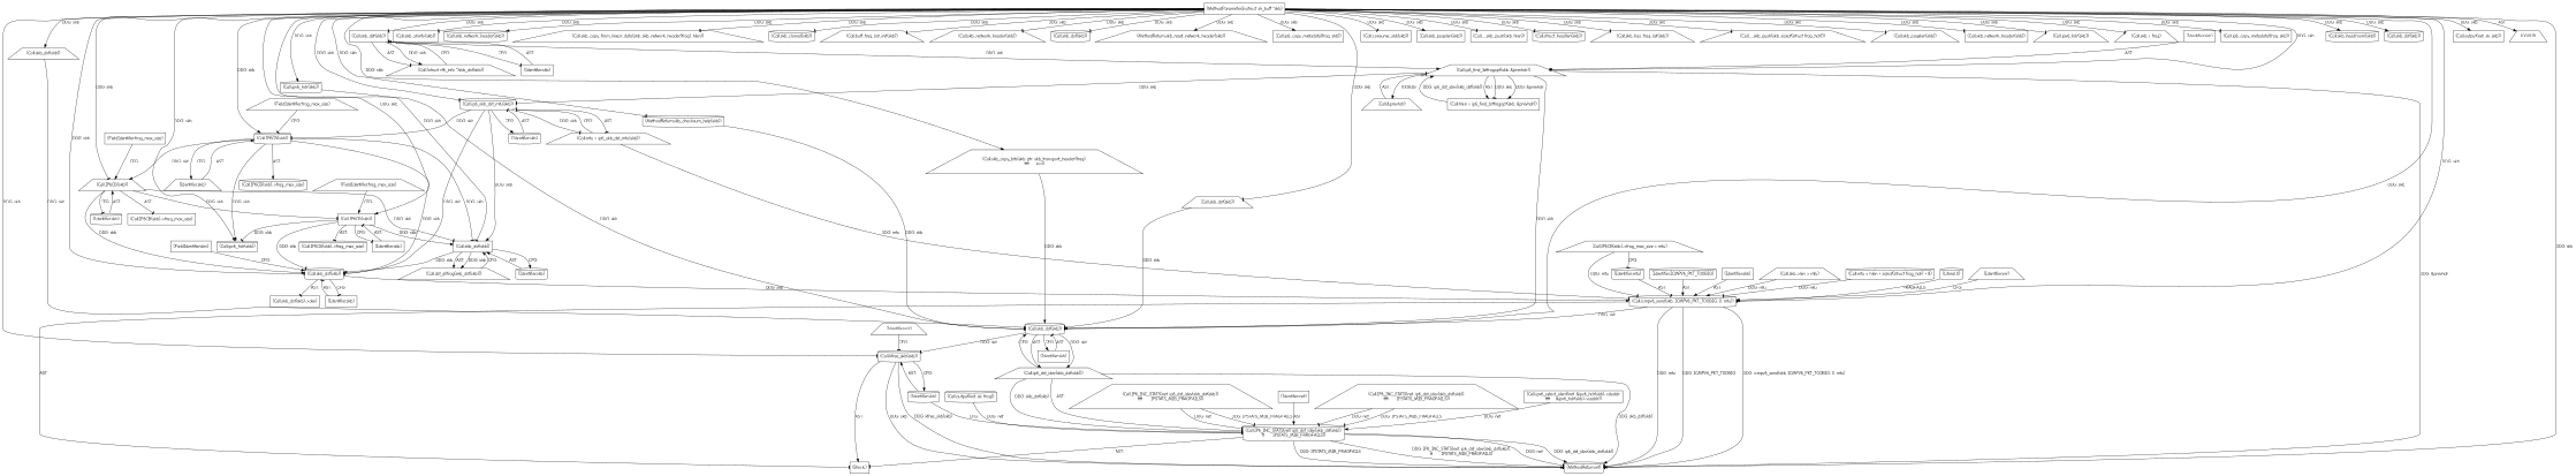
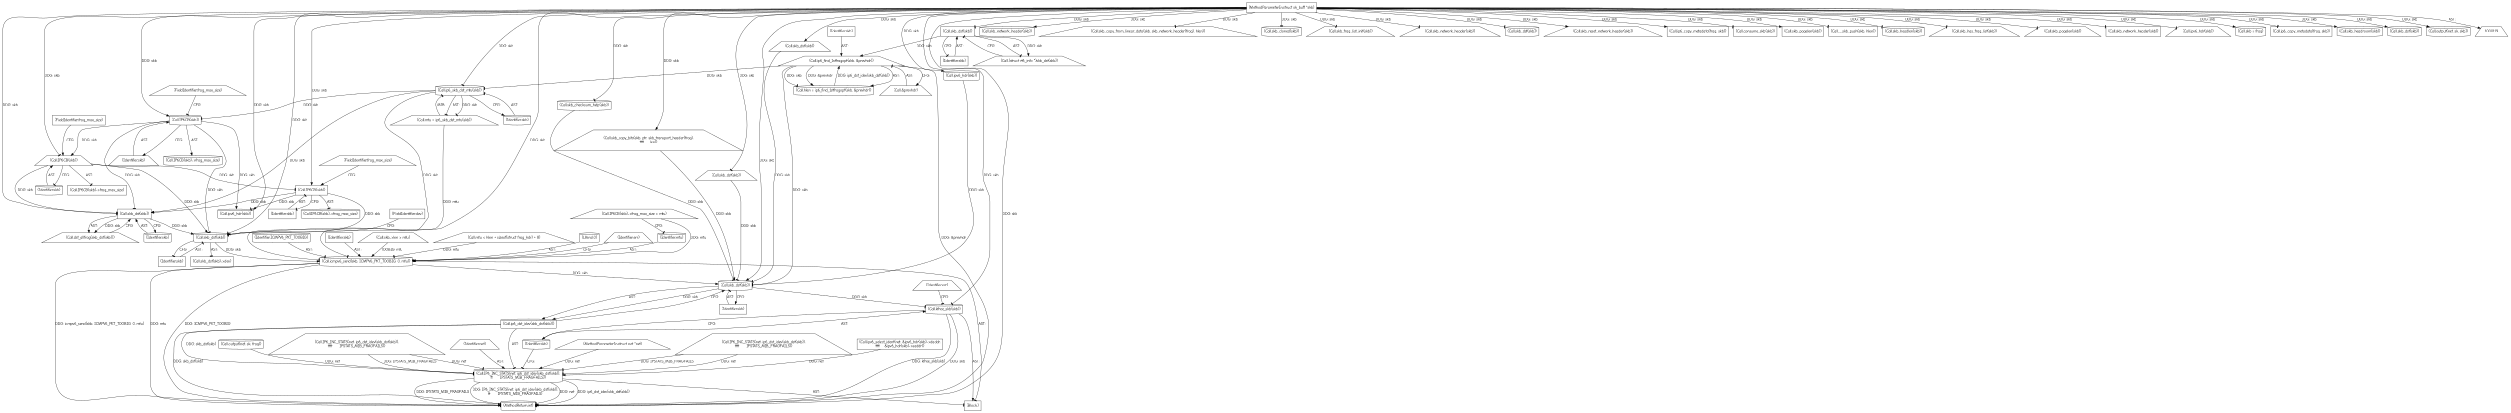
  digraph {
    fontname="Comic Neue"
    node [fontname="Comic Neue" shape=cylinder]
    edge [arrowhead=tee fontname="Comic Neue"]
    n1 [label="(Call,skb_dst(skb))"]
    n2 [label="(Call,icmpv6_send(skb, ICMPV6_PKT_TOOBIG, 0, mtu))"]
    n3 [label="(Identifier,skb)" shape=box]
    n4 [label="(Call,skb_dst(skb)->dev)" shape=box]
    n5 [label="(Call,skb_dst(skb))"]
    n6 [label="(MethodReturn,int)"]
    n7 [label="(Block,)" shape=box]
    n8 [label="(Call,IP6CB(skb))" shape=box]
    n9 [label="(Call,skb_dst(skb))" shape=box]
    n10 [label="(Call,IP6CB(skb)->frag_max_size)"]
    n11 [label="(Identifier,skb)" shape=box]
    n12 [label="(Call,ipv6_hdr(skb))"]
    n13 [label="(Identifier,skb)"]
    n14 [label="(Call,dst_allfrag(skb_dst(skb)))" shape=trapezium]
    n15 [label="(Call,IP6CB(skb))" shape=trapezium]
    n16 [label="(Call,IP6CB(skb)->frag_max_size)" shape=box]
    n17 [label="(Identifier,skb)"]
    n18 [label="(Call,IP6CB(skb))"]
    n19 [label="(Identifier,skb)" shape=trapezium]
    n20 [label="(Call,IP6CB(skb)->frag_max_size)"]
    n21 [label="(Call,ip6_skb_dst_mtu(skb))"]
    n22 [label="(Identifier,skb)"]
    n23 [label="(Call,mtu = ip6_skb_dst_mtu(skb))" shape=trapezium]
    n24 [label="(Call,ip6_find_1stfragopt(skb, &prevhdr))" shape=trapezium]
-   n25 [label="(Call,hlen = ip6_find_1stfragopt(skb, &prevhdr))" shape=box]
+   n25 [label="(Call,hlen = ip6_find_1stfragopt(skb, &prevhdr))"]
    n26 [label="(Call,&prevhdr)" shape=trapezium]
    n27 [label="(Call,kfree_skb(skb))"]
-   n28 [label="(Call,ip6_dst_idev(skb_dst(skb)))" shape=trapezium]
+   n28 [label="(Call,ip6_dst_idev(skb_dst(skb)))"]
    n29 [label="(Identifier,skb)" shape=box]
    n30 [label="(Call,skb_dst(skb))" shape=box]
    n31 [label="(Call,(struct rt6_info *)skb_dst(skb))" shape=trapezium]
    n32 [label="(Identifier,skb)" shape=box]
    n33 [label="(MethodParameterIn,struct sk_buff *skb)" shape=box]
-   n34 [label="(Call,skb_shinfo(skb))" shape=box]
    n35 [label="(Call,skb_network_header(skb))"]
    n36 [label="(Call,skb_copy_from_linear_data(skb, skb_network_header(frag), hlen))" shape=trapezium]
    n37 [label="(Call,skb_cloned(skb))"]
-   n38 [label="(Call,buff_frag_list_init(skb))" shape=trapezium]
+   n38 [label="(Call,skb_frag_list_init(skb))" shape=trapezium]
    n39 [label="(Call,skb_network_header(skb))" shape=trapezium]
    n40 [label="(Call,skb_dst(skb))"]
-   n41 [label="(MethodReturn,skb_reset_network_header(skb))" shape=trapezium]
+   n41 [label="(Call,skb_reset_network_header(skb))" shape=trapezium]
    n42 [label="(Call,ip6_copy_metadata(frag, skb))" shape=box]
    n43 [label="(Call,skb_dst(skb))" shape=trapezium]
    n44 [label="(Call,consume_skb(skb))" shape=box]
    n45 [label="(Call,skb_pagelen(skb))" shape=box]
    n46 [label="(Call,__skb_push(skb, hlen))" shape=box]
-   n47 [label="(Call,struct_headlen(skb))"]
+   n47 [label="(Call,skb_headlen(skb))"]
    n48 [label="(Call,skb_has_frag_list(skb))" shape=trapezium]
-   n49 [label="(Call,__skb_push(skb, sizeof(struct frag_hdr)))" shape=trapezium]
    n50 [label="(Call,skb_pagelen(skb))" shape=trapezium]
    n51 [label="(Call,skb_network_header(skb))" shape=box]
    n52 [label="(Call,ipv6_hdr(skb))" shape=trapezium]
-   n53 [label="(Call,skb = frag)" shape=trapezium]
+   n53 [label="(Call,skb = frag)"]
    n54 [label="(Call,ipv6_hdr(skb))"]
    n55 [label="(Call,ip6_copy_metadata(frag, skb))" shape=box]
-   n56 [label="(MethodReturn,skb_checksum_help(skb))"]
+   n56 [label="(Call,skb_checksum_help(skb))"]
    n57 [label="(Call,skb_headroom(skb))"]
    n58 [label="(Call,skb_dst(skb))"]
    n59 [label="(Call,skb_copy_bits(skb, ptr, skb_transport_header(frag),\n\t\t\t\t     len))" shape=trapezium]
    n60 [label="(Call,skb_dst(skb))" shape=trapezium]
-   n61 [label="(Call,output(net, sk, skb))" shape=box]
+   n61 [label="(Call,output(net, sk, skb))"]
    1000119 [shape=trapezium]
    n63 [label="(Identifier,skb)"]
    n64 [label="(Identifier,mtu)"]
    n65 [label="(Call,IP6_INC_STATS(net, ip6_dst_idev(skb_dst(skb)),\n\t\t      IPSTATS_MIB_FRAGFAILS))"]
+   n66 [label="(MethodParameterIn,struct net *net)" shape=trapezium]
    n67 [label="(FieldIdentifier,frag_max_size)" shape=box]
    n68 [label="(Identifier,ICMPV6_PKT_TOOBIG)"]
    n69 [label="(Identifier,skb)" shape=box]
    n70 [label="(Call,IP6CB(skb)->frag_max_size > mtu)" shape=trapezium]
    n71 [label="(Identifier,skb)" shape=box]
    n72 [label="(Call,IP6_INC_STATS(net, ip6_dst_idev(skb_dst(skb)),\n\t\t\t\t      IPSTATS_MIB_FRAGFAILS))" shape=trapezium]
    n73 [label="(Call,ipv6_select_ident(net, &ipv6_hdr(skb)->daddr,\n\t\t\t\t    &ipv6_hdr(skb)->saddr))" shape=box]
    n74 [label="(Call,output(net, sk, frag))"]
    n75 [label="(Call,IP6_INC_STATS(net, ip6_dst_idev(skb_dst(skb)),\n\t\t\t\t      IPSTATS_MIB_FRAGFAILS))" shape=trapezium]
    n76 [label="(Identifier,err)" shape=trapezium]
    n77 [label="(FieldIdentifier,frag_max_size)" shape=trapezium]
-   n78 [label="(Identifier,net)" shape=box]
+   n78 [label="(Identifier,net)" shape=trapezium]
    n79 [label="(FieldIdentifier,frag_max_size)" shape=trapezium]
    n80 [label="(Call,skb->len > mtu)" shape=trapezium]
-   n81 [label="(Call,mtu < hlen + sizeof(struct frag_hdr) + 8)"]
+   n81 [label="(Call,mtu < hlen + sizeof(struct frag_hdr) + 8)" shape=trapezium]
    n82 [label="(Literal,0)"]
    n83 [label="(FieldIdentifier,dev)" shape=box]
    n84 [label="(Identifier,err)" shape=trapezium]
    n1 -> n2 [arrowhead=normal label="DDG: skb"]
    n1 -> n3 [label="CFG: "]
    n1 -> n4 [label="AST: "]
    n2 -> n5 [arrowhead=normal label="DDG: skb"]
    n2 -> n6 [label="DDG: mtu"]
    n2 -> n6 [label="DDG: ICMPV6_PKT_TOOBIG"]
    n2 -> n6 [arrowhead=normal label="DDG: icmpv6_send(skb, ICMPV6_PKT_TOOBIG, 0, mtu)"]
    n2 -> n7 [label="AST: "]
    n3 -> n1 [label="AST: "]
    n5 -> n27 [label="DDG: skb"]
    n5 -> n28 [arrowhead=normal label="AST: "]
    n5 -> n28 [arrowhead=normal label="DDG: skb"]
    n5 -> n29 [arrowhead=normal label="CFG: "]
    n8 -> n1 [label="DDG: skb"]
    n8 -> n9 [arrowhead=normal label="DDG: skb"]
    n8 -> n10 [label="AST: "]
    n8 -> n11 [label="CFG: "]
    n8 -> n12 [label="DDG: skb"]
    n9 -> n1 [arrowhead=normal label="DDG: skb"]
    n9 -> n13 [arrowhead=normal label="CFG: "]
    n9 -> n14 [arrowhead=normal label="AST: "]
    n9 -> n14 [arrowhead=normal label="DDG: skb"]
    n11 -> n8 [label="AST: "]
    n13 -> n9 [arrowhead=normal label="AST: "]
    n14 -> n9 [arrowhead=normal label="CFG: "]
    n15 -> n1 [arrowhead=normal label="DDG: skb"]
    n15 -> n8 [label="DDG: skb"]
    n15 -> n9 [label="DDG: skb"]
    n15 -> n16 [label="AST: "]
    n15 -> n17 [label="CFG: "]
    n17 -> n15 [arrowhead=normal label="AST: "]
    n18 -> n1 [label="DDG: skb"]
    n18 -> n9 [label="DDG: skb"]
    n18 -> n12 [arrowhead=normal label="DDG: skb"]
    n18 -> n15 [arrowhead=normal label="DDG: skb"]
    n18 -> n19 [arrowhead=normal label="CFG: "]
    n18 -> n20 [arrowhead=normal label="AST: "]
    n19 -> n18 [arrowhead=normal label="AST: "]
    n21 -> n1 [label="DDG: skb"]
    n21 -> n9 [arrowhead=normal label="DDG: skb"]
    n21 -> n18 [label="DDG: skb"]
    n21 -> n22 [arrowhead=normal label="CFG: "]
    n21 -> n23 [label="AST: "]
    n21 -> n23 [label="DDG: skb"]
    n22 -> n21 [label="AST: "]
    n23 -> n2 [label="DDG: mtu"]
-   n23 -> n21 [label="CFG: "]
+   n23 -> n21 [label="MIB: "]
    n24 -> n5 [label="DDG: skb"]
    n24 -> n6 [label="DDG: &prevhdr"]
    n24 -> n21 [label="DDG: skb"]
    n24 -> n25 [arrowhead=normal label="AST: "]
    n24 -> n25 [label="DDG: skb"]
    n24 -> n25 [arrowhead=normal label="DDG: &prevhdr"]
-   n24 -> n26 [arrowhead=normal label="TOOBIG: "]
+   n24 -> n26 [arrowhead=normal label="CFG: "]
    n25 -> n24 [arrowhead=normal label="DDG: ip6_dst_idev(skb_dst(skb))"]
    n26 -> n24 [label="AST: "]
    n27 -> n6 [arrowhead=normal label="DDG: kfree_skb(skb)"]
    n27 -> n6 [label="DDG: skb"]
    n27 -> n7 [arrowhead=normal label="AST: "]
    n27 -> n63 [arrowhead=normal label="CFG: "]
    n28 -> n5 [arrowhead=normal label="CFG: "]
    n28 -> n6 [arrowhead=normal label="DDG: skb_dst(skb)"]
    n28 -> n65 [label="AST: "]
    n28 -> n65 [label="DDG: skb_dst(skb)"]
    n29 -> n5 [label="AST: "]
    n30 -> n24 [arrowhead=normal label="DDG: skb"]
    n30 -> n31 [label="AST: "]
    n30 -> n31 [arrowhead=normal label="DDG: skb"]
    n30 -> n32 [label="CFG: "]
    n31 -> n30 [label="CFG: "]
    n32 -> n30 [arrowhead=normal label="AST: "]
    n33 -> n1 [label="DDG: skb"]
    n33 -> n2 [label="DDG: skb"]
    n33 -> n5 [arrowhead=normal label="DDG: skb"]
    n33 -> n6 [label="DDG: skb"]
    n33 -> n8 [arrowhead=normal label="DDG: skb"]
    n33 -> n9 [label="DDG: skb"]
    n33 -> n12 [arrowhead=normal label="DDG: skb"]
    n33 -> n15 [label="DDG: skb"]
    n33 -> n18 [arrowhead=normal label="DDG: skb"]
    n33 -> n21 [label="DDG: skb"]
-   n33 -> n24 [label="DDG: skb"]
    n33 -> n27 [label="DDG: skb"]
    n33 -> n30 [label="DDG: skb"]
-   n33 -> n34 [label="DDG: skb"]
    n33 -> n35 [arrowhead=normal label="DDG: skb"]
    n33 -> n36 [label="DDG: skb"]
    n33 -> n37 [label="DDG: skb"]
    n33 -> n38 [label="DDG: skb"]
    n33 -> n39 [label="DDG: skb"]
    n33 -> n40 [label="DDG: skb"]
    n33 -> n41 [arrowhead=normal label="DDG: skb"]
    n33 -> n42 [arrowhead=normal label="DDG: skb"]
    n33 -> n43 [arrowhead=normal label="DDG: skb"]
    n33 -> n44 [label="DDG: skb"]
    n33 -> n45 [arrowhead=normal label="DDG: skb"]
    n33 -> n46 [label="DDG: skb"]
    n33 -> n47 [label="DDG: skb"]
    n33 -> n48 [label="DDG: skb"]
-   n33 -> n49 [label="DDG: skb"]
    n33 -> n50 [label="DDG: skb"]
    n33 -> n51 [label="DDG: skb"]
    n33 -> n52 [label="DDG: skb"]
-   n33 -> n53 [label="DDG: skb"]
+   n33 -> n53 [arrowhead=normal label="DDG: skb"]
    n33 -> n54 [arrowhead=normal label="DDG: skb"]
    n33 -> n55 [label="DDG: skb"]
    n33 -> n56 [label="DDG: skb"]
    n33 -> n57 [arrowhead=normal label="DDG: skb"]
    n33 -> n58 [arrowhead=normal label="DDG: skb"]
    n33 -> n59 [arrowhead=normal label="DDG: skb"]
    n33 -> n60 [label="DDG: skb"]
    n33 -> n61 [arrowhead=normal label="DDG: skb"]
    n33 -> 1000119 [arrowhead=normal label="AST: "]
    n43 -> n5 [label="DDG: skb"]
    n54 -> n5 [label="DDG: skb"]
    n56 -> n5 [label="DDG: skb"]
    n59 -> n5 [arrowhead=normal label="DDG: skb"]
    n60 -> n5 [label="DDG: skb"]
    n63 -> n27 [arrowhead=normal label="AST: "]
    n63 -> n65 [label="CFG: "]
-   n64 -> n2 [label="AST: "]
+   n64 -> n2 [arrowhead=normal label="AST: "]
    n65 -> n6 [label="DDG: IP6_INC_STATS(net, ip6_dst_idev(skb_dst(skb)),\n\t\t      IPSTATS_MIB_FRAGFAILS)"]
    n65 -> n6 [label="DDG: net"]
    n65 -> n6 [arrowhead=normal label="DDG: ip6_dst_idev(skb_dst(skb))"]
    n65 -> n6 [label="DDG: IPSTATS_MIB_FRAGFAILS"]
    n65 -> n7 [label="AST: "]
+   n66 -> n65 [arrowhead=normal label="DDG: net"]
    n67 -> n15 [arrowhead=normal label="CFG: "]
-   n68 -> n2 [arrowhead=normal label="AST: "]
+   n68 -> n2 [label="AST: "]
    n69 -> n24 [arrowhead=normal label="AST: "]
    n70 -> n2 [label="DDG: mtu"]
    n70 -> n64 [label="CFG: "]
    n71 -> n2 [arrowhead=normal label="AST: "]
    n72 -> n65 [label="DDG: net"]
    n72 -> n65 [label="DDG: IPSTATS_MIB_FRAGFAILS"]
    n73 -> n65 [arrowhead=normal label="DDG: net"]
    n74 -> n65 [label="DDG: net"]
    n75 -> n65 [label="DDG: net"]
    n75 -> n65 [label="DDG: IPSTATS_MIB_FRAGFAILS"]
    n76 -> n27 [label="CFG: "]
    n77 -> n8 [arrowhead=normal label="CFG: "]
    n78 -> n65 [arrowhead=normal label="AST: "]
    n79 -> n18 [label="CFG: "]
-   n80 -> n2 [arrowhead=normal label="DDG: mtu"]
+   n80 -> n2 [arrowhead=normal label="TOOBIG: mtu"]
    n81 -> n2 [label="DDG: mtu"]
-   n82 -> n2 [arrowhead=normal label="FRAGFAILS: "]
+   n82 -> n2 [arrowhead=normal label="AST: "]
    n83 -> n1 [arrowhead=normal label="CFG: "]
    n84 -> n2 [arrowhead=normal label="CFG: "]
  }
